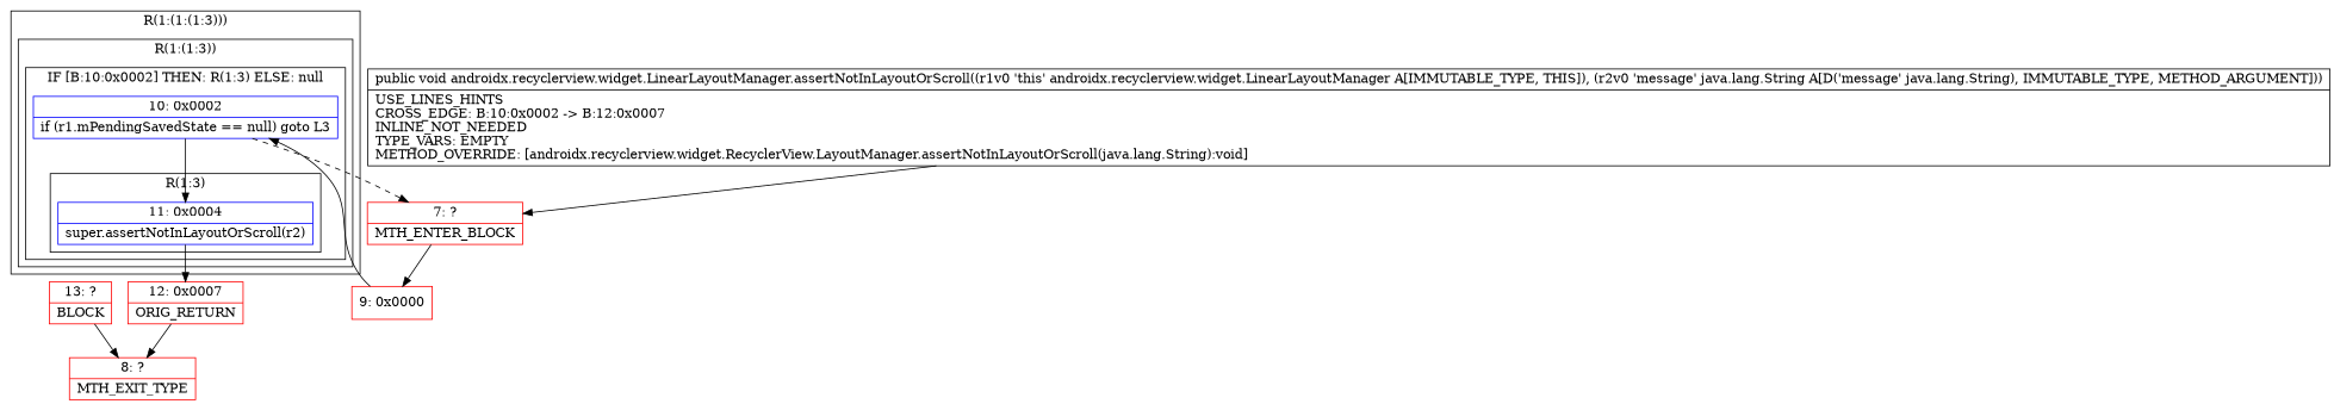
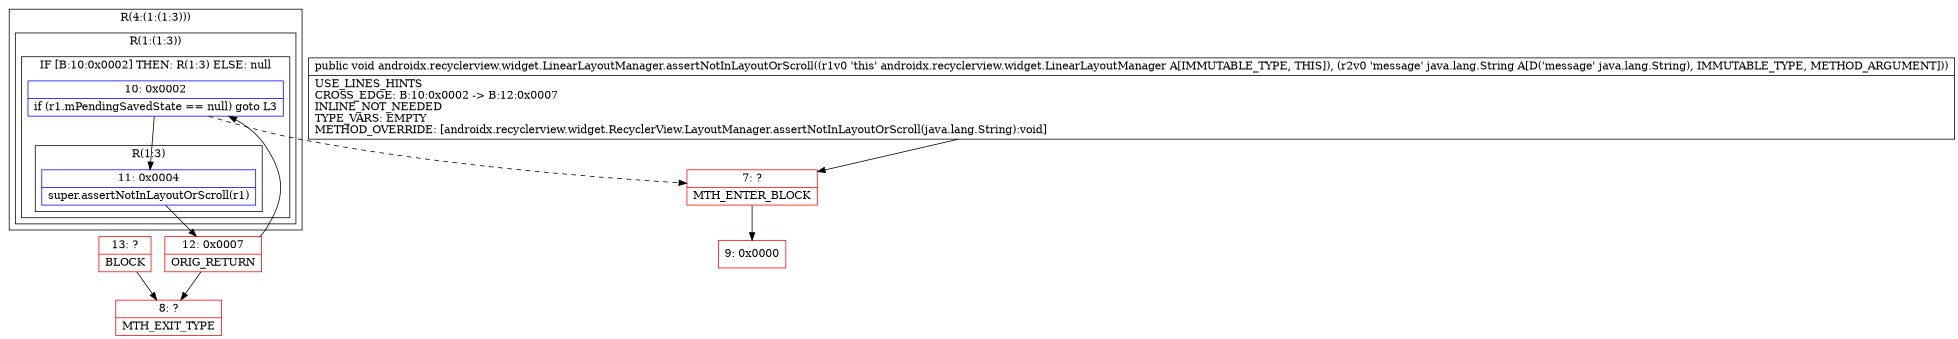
  digraph {
    node [color=red shape=record]
-   n1 [color=blue label="{11\:\ 0x0004|super.assertNotInLayoutOrScroll(r2)\l}"]
+   n1 [color=blue label="{11\:\ 0x0004|super.assertNotInLayoutOrScroll(r1)\l}"]
    n2 [color=blue label="{10\:\ 0x0002|if (r1.mPendingSavedState == null) goto L3\l}"]
    n3 [label="{12\:\ 0x0007|ORIG_RETURN\l}"]
    n4 [label="{7\:\ ?|MTH_ENTER_BLOCK\l}"]
    n5 [label="{13\:\ ?|BLOCK\l}"]
    n6 [label="{8\:\ ?|MTH_EXIT_TYPE\l}"]
    n7 [label="{9\:\ 0x0000}"]
    n8 [label="{public void androidx.recyclerview.widget.LinearLayoutManager.assertNotInLayoutOrScroll((r1v0 'this' androidx.recyclerview.widget.LinearLayoutManager A[IMMUTABLE_TYPE, THIS]), (r2v0 'message' java.lang.String A[D('message' java.lang.String), IMMUTABLE_TYPE, METHOD_ARGUMENT]))  | USE_LINES_HINTS\lCROSS_EDGE: B:10:0x0002 \-\> B:12:0x0007\lINLINE_NOT_NEEDED\lTYPE_VARS: EMPTY\lMETHOD_OVERRIDE: [androidx.recyclerview.widget.RecyclerView.LayoutManager.assertNotInLayoutOrScroll(java.lang.String):void]\l}" color=""]
    subgraph cluster_1 {
-     label="R(1:(1:(1:3)))"
+     label="R(4:(1:(1:3)))"
      subgraph cluster_2 {
        label="R(1:(1:3))"
        subgraph cluster_3 {
          label="IF [B:10:0x0002] THEN: R(1:3) ELSE: null"
          n2
          subgraph cluster_4 {
            label="R(1:3)"
            n1
          }
        }
      }
    }
    n1 -> n3
    n2 -> n1
    n2 -> n4 [style=dashed]
    n3 -> n6
    n4 -> n7
    n5 -> n6
-   n7 -> n2
+   n3 -> n2
    n8 -> n4
  }
